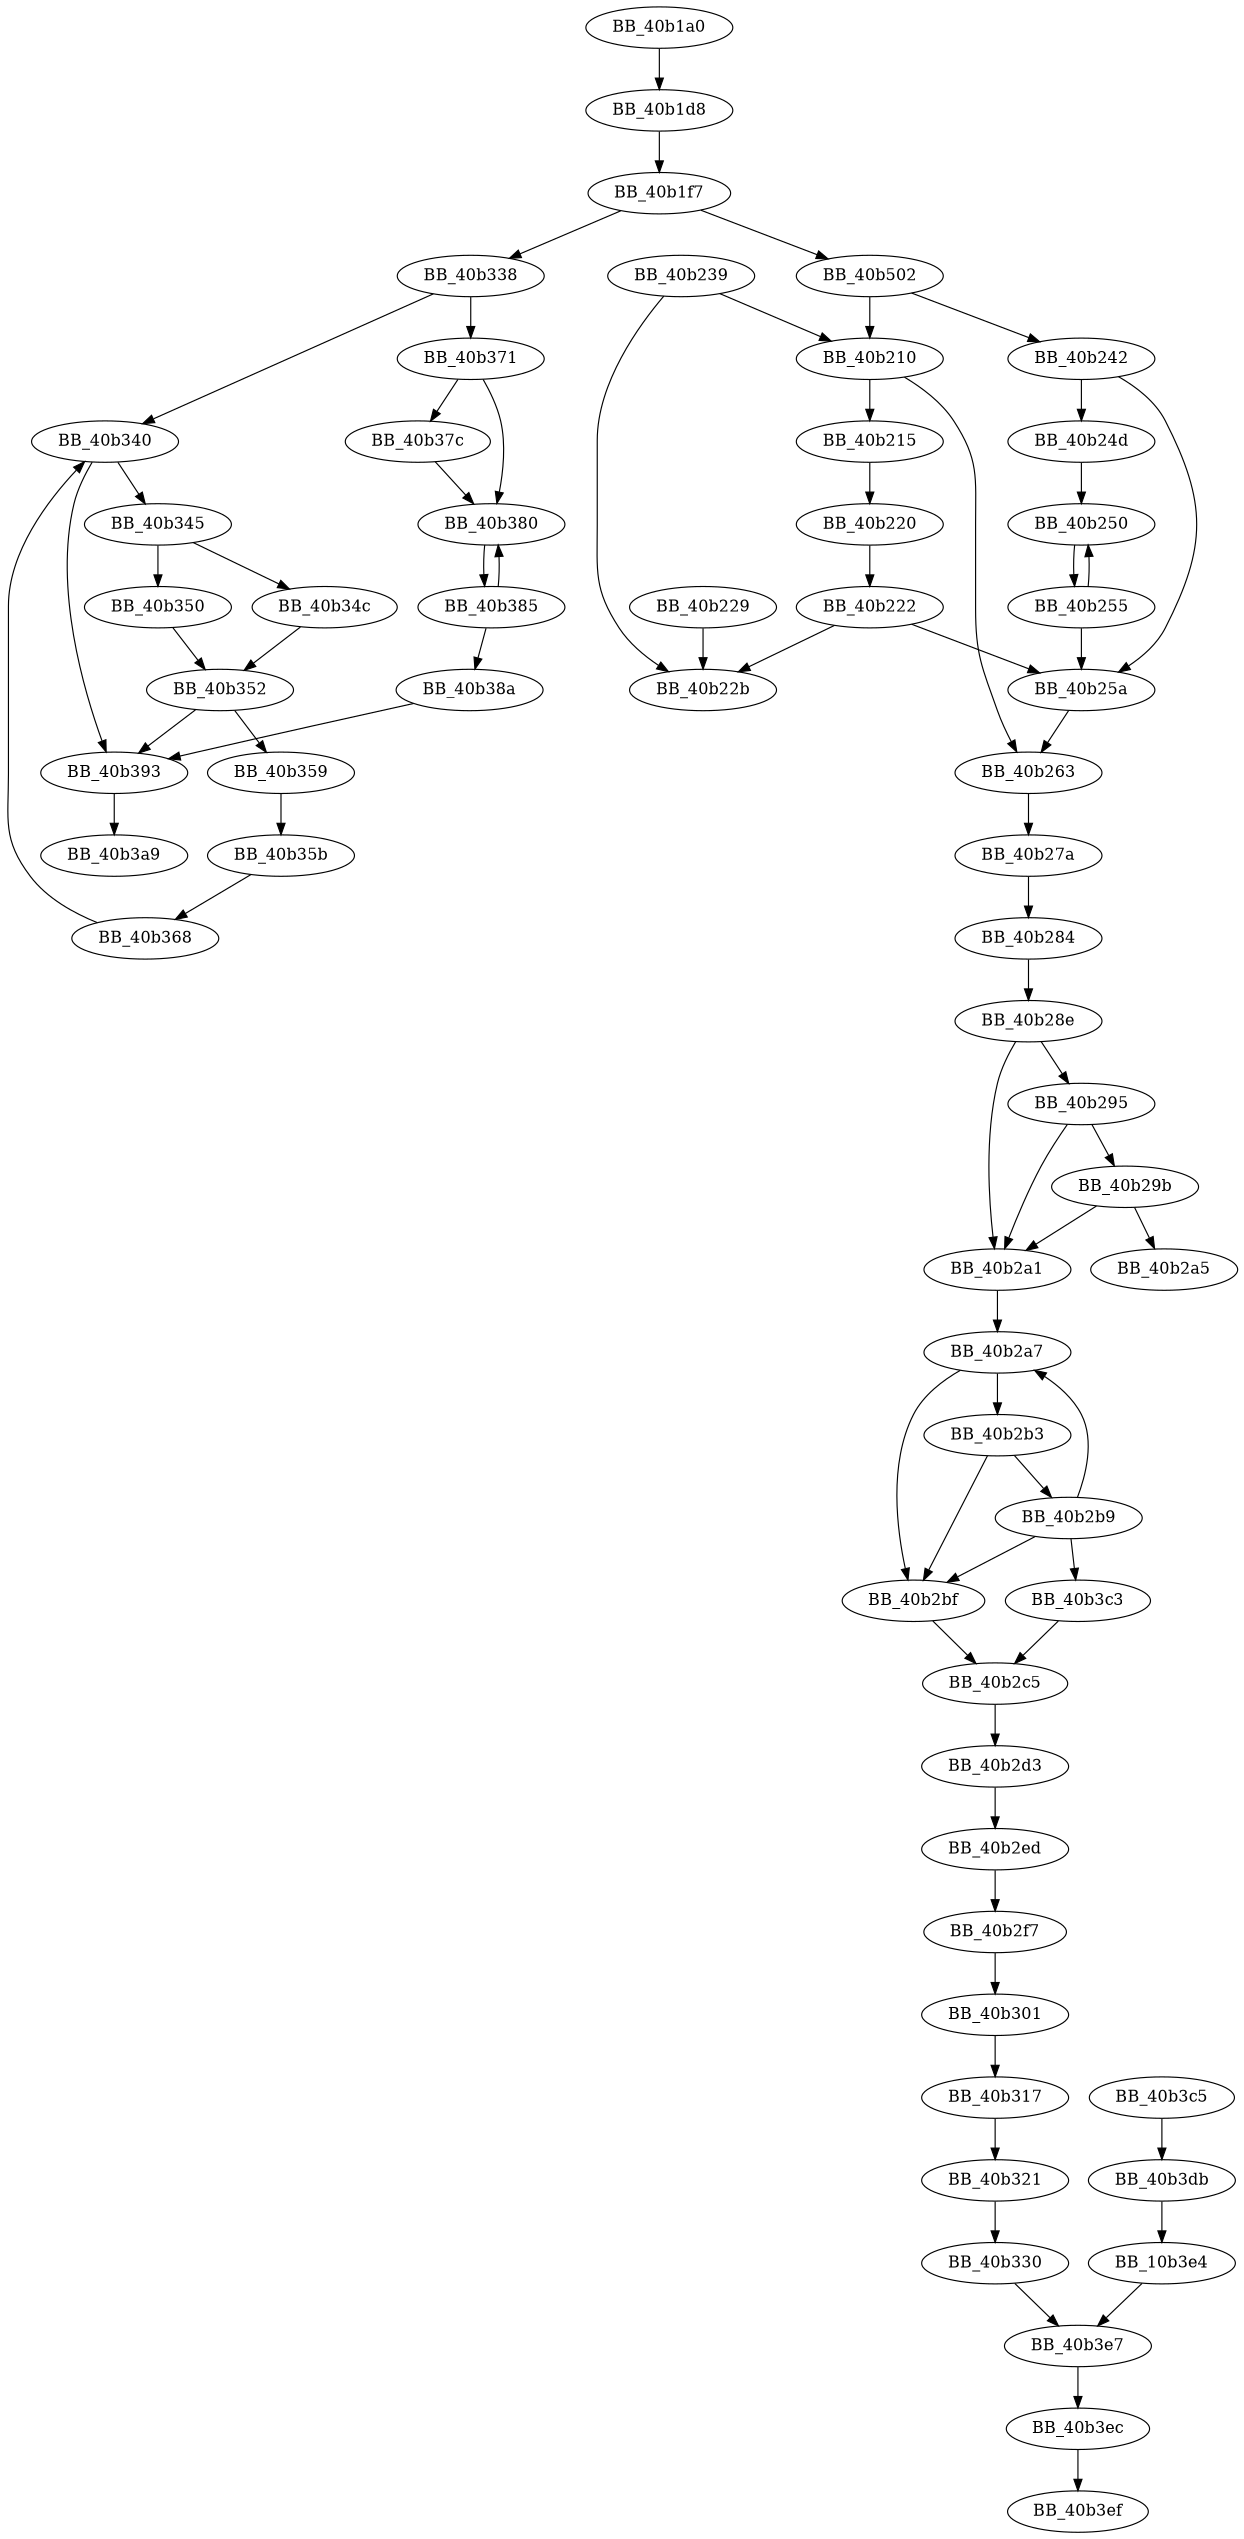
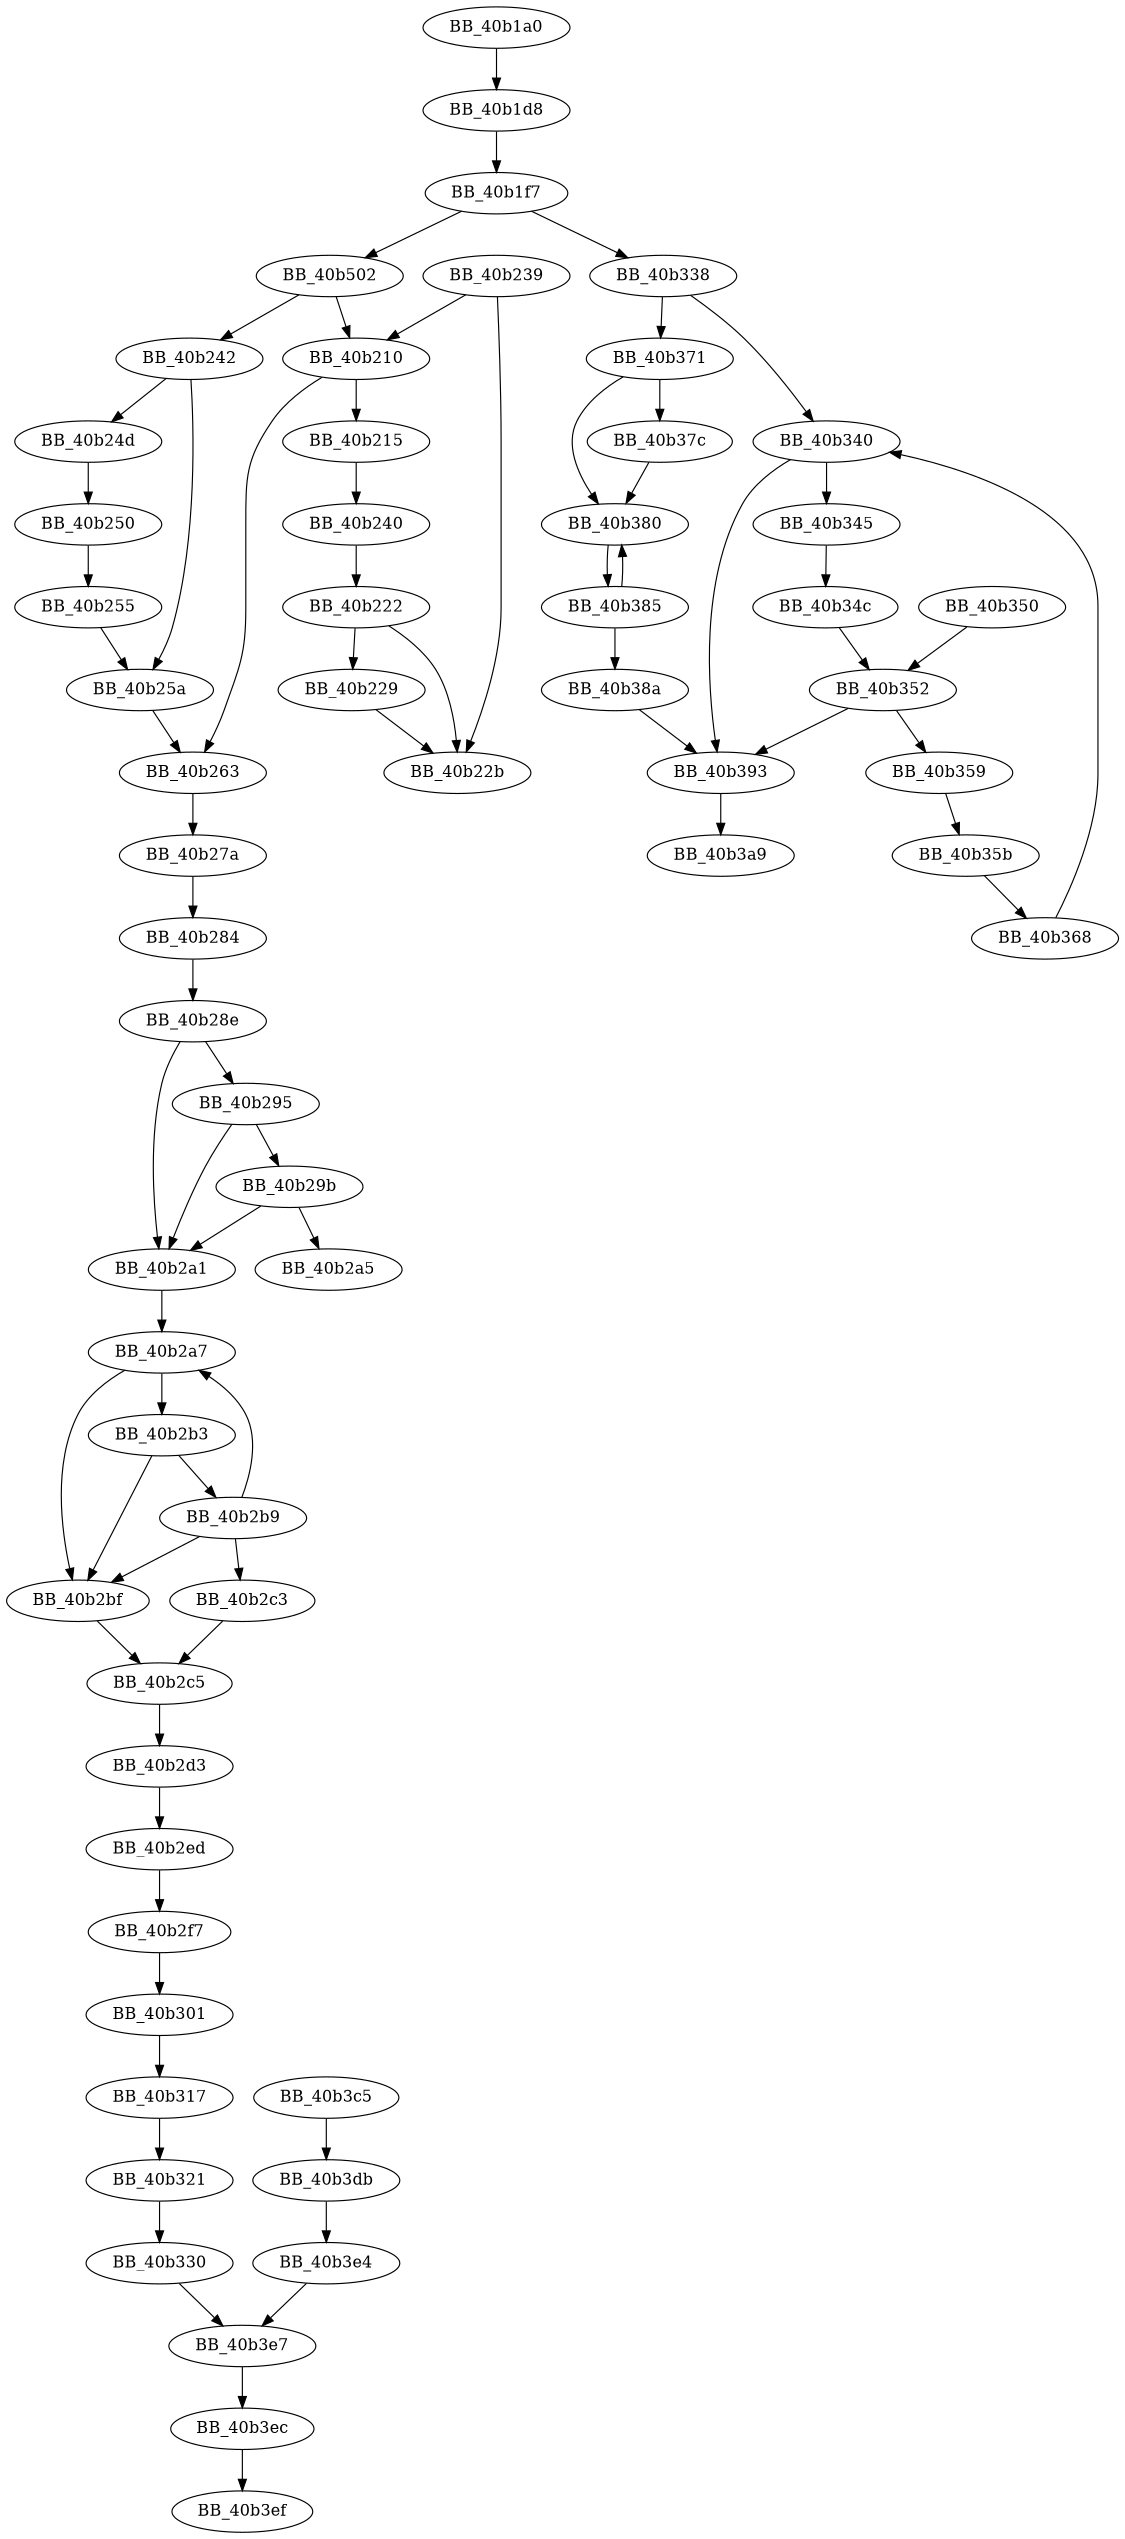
  digraph {
    BB_40b1a0
    BB_40b1d8
    BB_40b1f7
    n4 [label=BB_40b502]
    BB_40b338
    BB_40b210
    BB_40b242
    BB_40b340
    BB_40b371
    BB_40b215
    BB_40b263
    BB_40b24d
    BB_40b25a
    BB_40b345
    BB_40b393
    BB_40b37c
    BB_40b380
-   BB_40b220
+   BB_40b220 [label=BB_40b240]
    BB_40b27a
    BB_40b250
    BB_40b222
    BB_40b284
    BB_40b229
    BB_40b22b
    BB_40b239
    BB_40b255
    BB_40b28e
    BB_40b295
    BB_40b2a1
    BB_40b29b
    BB_40b2a7
    BB_40b2a5
    BB_40b2b3
    BB_40b2bf
    BB_40b2b9
    BB_40b2c5
-   BB_40b2c3 [label=BB_40b3c3]
+   BB_40b2c3
    BB_40b2d3
    BB_40b2ed
    BB_40b2f7
    BB_40b301
    BB_40b317
    BB_40b321
    BB_40b330
    BB_40b3e7
    BB_40b3ec
    BB_40b3ef
    BB_40b34c
    BB_40b350
    BB_40b3a9
    BB_40b38a
    BB_40b352
    BB_40b359
    BB_40b35b
    BB_40b368
    BB_40b385
    BB_40b3c5
    BB_40b3db
-   BB_40b3e4 [label=BB_10b3e4]
+   BB_40b3e4
    BB_40b1a0 -> BB_40b1d8
    BB_40b1d8 -> BB_40b1f7
    BB_40b1f7 -> n4
    BB_40b1f7 -> BB_40b338
    n4 -> BB_40b210
    n4 -> BB_40b242
    BB_40b338 -> BB_40b340
    BB_40b338 -> BB_40b371
    BB_40b210 -> BB_40b215
    BB_40b210 -> BB_40b263
    BB_40b242 -> BB_40b24d
    BB_40b242 -> BB_40b25a
    BB_40b340 -> BB_40b345
    BB_40b340 -> BB_40b393
    BB_40b371 -> BB_40b37c
    BB_40b371 -> BB_40b380
    BB_40b215 -> BB_40b220
    BB_40b263 -> BB_40b27a
    BB_40b24d -> BB_40b250
    BB_40b25a -> BB_40b263
    BB_40b345 -> BB_40b34c
-   BB_40b345 -> BB_40b350
    BB_40b393 -> BB_40b3a9
    BB_40b37c -> BB_40b380
    BB_40b380 -> BB_40b385
    BB_40b220 -> BB_40b222
    BB_40b27a -> BB_40b284
    BB_40b250 -> BB_40b255
-   BB_40b222 -> BB_40b25a
+   BB_40b222 -> BB_40b229
    BB_40b222 -> BB_40b22b
    BB_40b284 -> BB_40b28e
    BB_40b229 -> BB_40b22b
    BB_40b239 -> BB_40b210
    BB_40b239 -> BB_40b22b
    BB_40b255 -> BB_40b25a
-   BB_40b255 -> BB_40b250
    BB_40b28e -> BB_40b295
    BB_40b28e -> BB_40b2a1
    BB_40b295 -> BB_40b2a1
    BB_40b295 -> BB_40b29b
    BB_40b2a1 -> BB_40b2a7
    BB_40b29b -> BB_40b2a1
    BB_40b29b -> BB_40b2a5
    BB_40b2a7 -> BB_40b2b3
    BB_40b2a7 -> BB_40b2bf
    BB_40b2b3 -> BB_40b2bf
    BB_40b2b3 -> BB_40b2b9
    BB_40b2bf -> BB_40b2c5
    BB_40b2b9 -> BB_40b2a7
    BB_40b2b9 -> BB_40b2bf
    BB_40b2b9 -> BB_40b2c3
    BB_40b2c5 -> BB_40b2d3
    BB_40b2c3 -> BB_40b2c5
    BB_40b2d3 -> BB_40b2ed
    BB_40b2ed -> BB_40b2f7
    BB_40b2f7 -> BB_40b301
    BB_40b301 -> BB_40b317
    BB_40b317 -> BB_40b321
    BB_40b321 -> BB_40b330
    BB_40b330 -> BB_40b3e7
    BB_40b3e7 -> BB_40b3ec
    BB_40b3ec -> BB_40b3ef
    BB_40b34c -> BB_40b352
    BB_40b350 -> BB_40b352
    BB_40b38a -> BB_40b393
    BB_40b352 -> BB_40b393
    BB_40b352 -> BB_40b359
    BB_40b359 -> BB_40b35b
    BB_40b35b -> BB_40b368
    BB_40b368 -> BB_40b340
    BB_40b385 -> BB_40b380
    BB_40b385 -> BB_40b38a
    BB_40b3c5 -> BB_40b3db
    BB_40b3db -> BB_40b3e4
    BB_40b3e4 -> BB_40b3e7
  }
